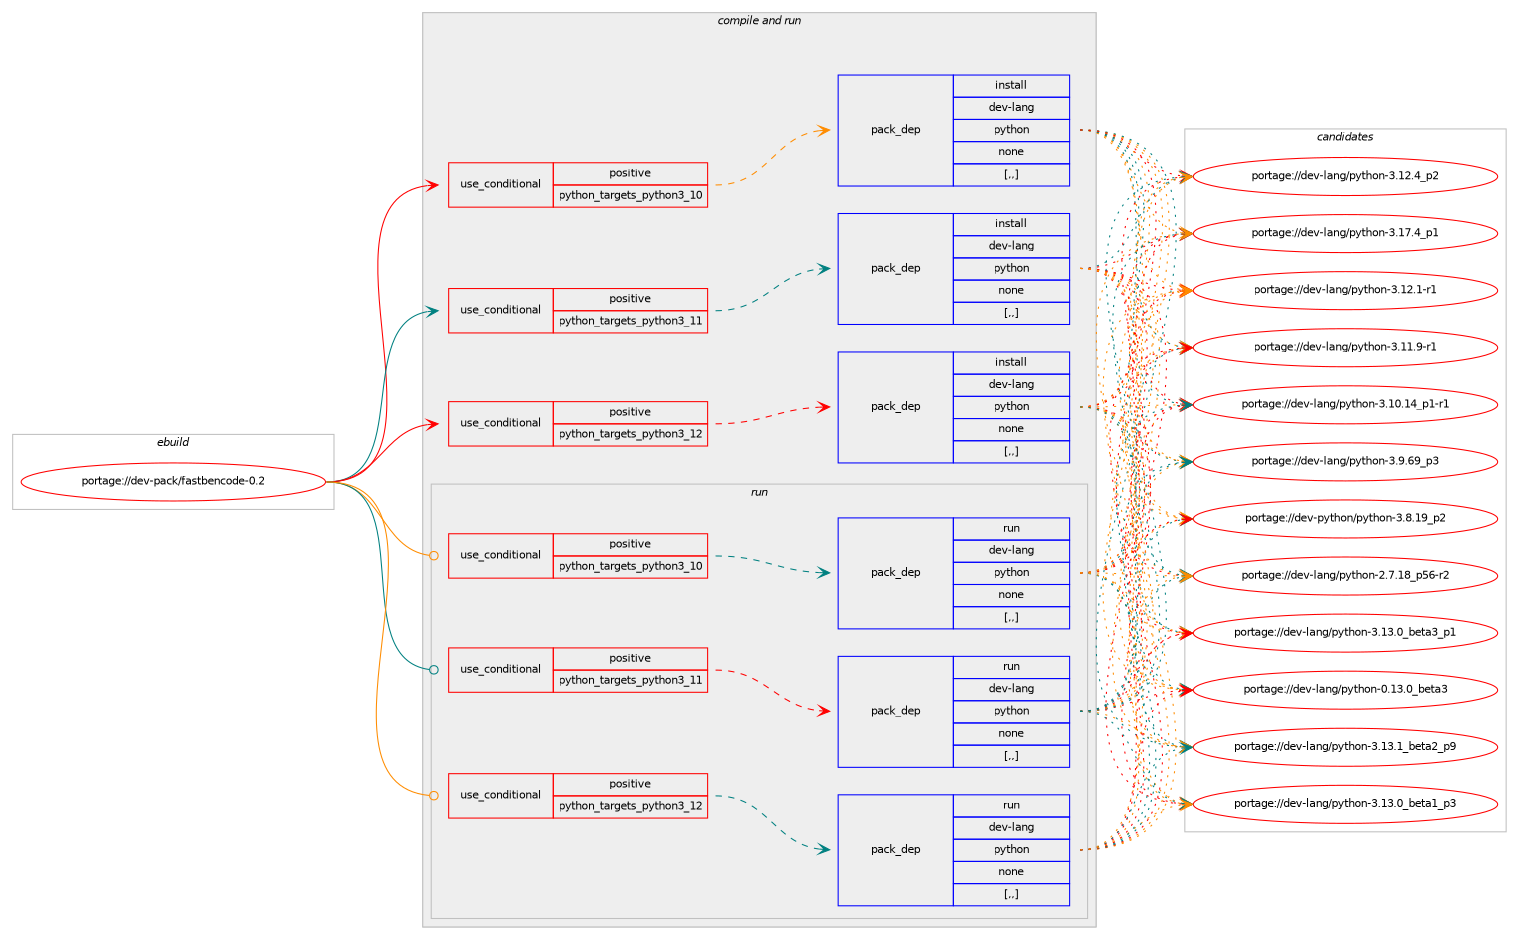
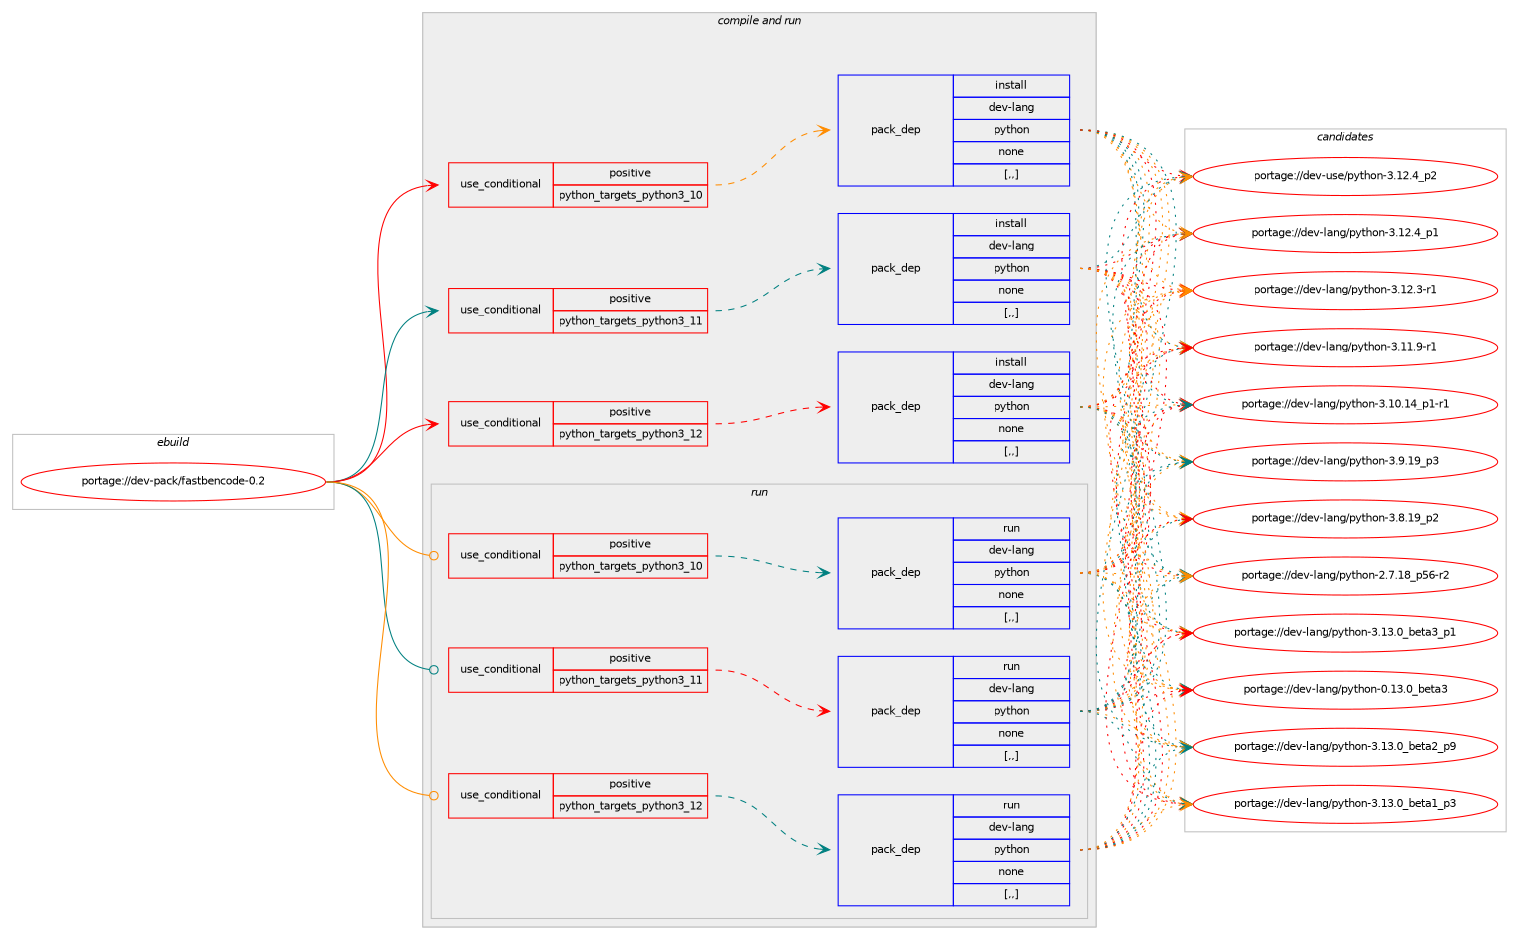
  digraph {
    compound=true
    concentrate=true
    fontname=Helvetica
    fontsize=10
    newrank=true
    rankdir=LR
    ranksep=1.5
    node [color=red fontname=Helvetica fontsize=10]
    edge [arrowhead=vee color=darkorange headport=w style=dotted tailport=e weight=100]
    n1 [label="portage://dev-pack/fastbencode-0.2" width=4]
    n2 [color=blue label=<<TABLE BORDER="0" CELLBORDER="1" CELLSPACING="0" CELLPADDING="4" WIDTH="220"><TR><TD ROWSPAN="6" CELLPADDING="30">pack_dep</TD></TR><TR><TD WIDTH="110">install</TD></TR><TR><TD>dev-lang</TD></TR><TR><TD>python</TD></TR><TR><TD>none</TD></TR><TR><TD>[,,]</TD></TR></TABLE>> shape=none]
    n3 [label=<<TABLE BORDER="0" CELLBORDER="1" CELLSPACING="0" CELLPADDING="4"><TR><TD ROWSPAN="3" CELLPADDING="10">use_conditional</TD></TR><TR><TD>positive</TD></TR><TR><TD>python_targets_python3_10</TD></TR></TABLE>> shape=none]
    n4 [color=blue label=<<TABLE BORDER="0" CELLBORDER="1" CELLSPACING="0" CELLPADDING="4" WIDTH="220"><TR><TD ROWSPAN="6" CELLPADDING="30">pack_dep</TD></TR><TR><TD WIDTH="110">install</TD></TR><TR><TD>dev-lang</TD></TR><TR><TD>python</TD></TR><TR><TD>none</TD></TR><TR><TD>[,,]</TD></TR></TABLE>> shape=none]
    n5 [label=<<TABLE BORDER="0" CELLBORDER="1" CELLSPACING="0" CELLPADDING="4"><TR><TD ROWSPAN="3" CELLPADDING="10">use_conditional</TD></TR><TR><TD>positive</TD></TR><TR><TD>python_targets_python3_11</TD></TR></TABLE>> shape=none]
    n6 [color=blue label=<<TABLE BORDER="0" CELLBORDER="1" CELLSPACING="0" CELLPADDING="4" WIDTH="220"><TR><TD ROWSPAN="6" CELLPADDING="30">pack_dep</TD></TR><TR><TD WIDTH="110">install</TD></TR><TR><TD>dev-lang</TD></TR><TR><TD>python</TD></TR><TR><TD>none</TD></TR><TR><TD>[,,]</TD></TR></TABLE>> shape=none]
    n7 [label=<<TABLE BORDER="0" CELLBORDER="1" CELLSPACING="0" CELLPADDING="4"><TR><TD ROWSPAN="3" CELLPADDING="10">use_conditional</TD></TR><TR><TD>positive</TD></TR><TR><TD>python_targets_python3_12</TD></TR></TABLE>> shape=none]
    n8 [color=blue label=<<TABLE BORDER="0" CELLBORDER="1" CELLSPACING="0" CELLPADDING="4" WIDTH="220"><TR><TD ROWSPAN="6" CELLPADDING="30">pack_dep</TD></TR><TR><TD WIDTH="110">run</TD></TR><TR><TD>dev-lang</TD></TR><TR><TD>python</TD></TR><TR><TD>none</TD></TR><TR><TD>[,,]</TD></TR></TABLE>> shape=none]
    n9 [label=<<TABLE BORDER="0" CELLBORDER="1" CELLSPACING="0" CELLPADDING="4"><TR><TD ROWSPAN="3" CELLPADDING="10">use_conditional</TD></TR><TR><TD>positive</TD></TR><TR><TD>python_targets_python3_10</TD></TR></TABLE>> shape=none]
    n10 [color=blue label=<<TABLE BORDER="0" CELLBORDER="1" CELLSPACING="0" CELLPADDING="4" WIDTH="220"><TR><TD ROWSPAN="6" CELLPADDING="30">pack_dep</TD></TR><TR><TD WIDTH="110">run</TD></TR><TR><TD>dev-lang</TD></TR><TR><TD>python</TD></TR><TR><TD>none</TD></TR><TR><TD>[,,]</TD></TR></TABLE>> shape=none]
    n11 [label=<<TABLE BORDER="0" CELLBORDER="1" CELLSPACING="0" CELLPADDING="4"><TR><TD ROWSPAN="3" CELLPADDING="10">use_conditional</TD></TR><TR><TD>positive</TD></TR><TR><TD>python_targets_python3_11</TD></TR></TABLE>> shape=none]
    n12 [color=blue label=<<TABLE BORDER="0" CELLBORDER="1" CELLSPACING="0" CELLPADDING="4" WIDTH="220"><TR><TD ROWSPAN="6" CELLPADDING="30">pack_dep</TD></TR><TR><TD WIDTH="110">run</TD></TR><TR><TD>dev-lang</TD></TR><TR><TD>python</TD></TR><TR><TD>none</TD></TR><TR><TD>[,,]</TD></TR></TABLE>> shape=none]
    n13 [label=<<TABLE BORDER="0" CELLBORDER="1" CELLSPACING="0" CELLPADDING="4"><TR><TD ROWSPAN="3" CELLPADDING="10">use_conditional</TD></TR><TR><TD>positive</TD></TR><TR><TD>python_targets_python3_12</TD></TR></TABLE>> shape=none]
    n14 [label="portage://dev-lang/python-3.13.0_beta3_p1" width=4]
    n15 [label="portage://dev-lang/python-0.13.0_beta3" width=4]
-   n16 [label="portage://dev-lang/python-3.13.1_beta2_p9" width=4]
+   n16 [label="portage://dev-lang/python-3.13.0_beta2_p9" width=4]
    n17 [label="portage://dev-lang/python-3.13.0_beta1_p3" width=4]
-   n18 [label="portage://dev-lang/python-3.12.4_p2" width=4]
-   n19 [label="portage://dev-lang/python-3.17.4_p1" width=4]
-   n20 [label="portage://dev-lang/python-3.12.1-r1" width=4]
+   n18 [label="portage://dev-use/python-3.12.4_p2" width=4]
+   n19 [label="portage://dev-lang/python-3.12.4_p1" width=4]
+   n20 [label="portage://dev-lang/python-3.12.3-r1" width=4]
    n21 [label="portage://dev-lang/python-3.11.9-r1" width=4]
    n22 [label="portage://dev-lang/python-3.10.14_p1-r1" width=4]
-   n23 [label="portage://dev-lang/python-3.9.69_p3" width=4]
-   n24 [label="portage://dev-python/python-3.8.19_p2" width=4]
+   n23 [label="portage://dev-lang/python-3.9.19_p3" width=4]
+   n24 [label="portage://dev-lang/python-3.8.19_p2" width=4]
    n25 [label="portage://dev-lang/python-2.7.18_p56-r2" width=4]
    subgraph cluster_1 {
      color=gray
      label=<<i>ebuild</i>>
      n1
    }
    subgraph cluster_2 {
      color=gray
      label=<<i>dependencies</i>>
      subgraph cluster_3 {
        color=gray
        fillcolor="#eeeeee"
        label=<<i>compile</i>>
        style=filled
        subgraph sub_4 {
          color=gray
          fillcolor="#eeeeee"
          label=<<i>compile</i>>
          style=filled
          n3
          subgraph sub_5 {
            color=gray
            fillcolor="#eeeeee"
            label=<<i>compile</i>>
            style=filled
            n2
          }
        }
        subgraph sub_6 {
          color=gray
          fillcolor="#eeeeee"
          label=<<i>compile</i>>
          style=filled
          n5
          subgraph sub_7 {
            color=gray
            fillcolor="#eeeeee"
            label=<<i>compile</i>>
            style=filled
            n4
          }
        }
        subgraph sub_8 {
          color=gray
          fillcolor="#eeeeee"
          label=<<i>compile</i>>
          style=filled
          n7
          subgraph sub_9 {
            color=gray
            fillcolor="#eeeeee"
            label=<<i>compile</i>>
            style=filled
            n6
          }
        }
      }
      subgraph cluster_10 {
        color=gray
        fillcolor="#eeeeee"
        label=<<i>compile and run</i>>
        style=filled
      }
      subgraph cluster_11 {
        color=gray
        fillcolor="#eeeeee"
        label=<<i>run</i>>
        style=filled
        subgraph sub_12 {
          color=gray
          fillcolor="#eeeeee"
          label=<<i>run</i>>
          style=filled
          n9
          subgraph sub_13 {
            color=gray
            fillcolor="#eeeeee"
            label=<<i>run</i>>
            style=filled
            n8
          }
        }
        subgraph sub_14 {
          color=gray
          fillcolor="#eeeeee"
          label=<<i>run</i>>
          style=filled
          n11
          subgraph sub_15 {
            color=gray
            fillcolor="#eeeeee"
            label=<<i>run</i>>
            style=filled
            n10
          }
        }
        subgraph sub_16 {
          color=gray
          fillcolor="#eeeeee"
          label=<<i>run</i>>
          style=filled
          n13
          subgraph sub_17 {
            color=gray
            fillcolor="#eeeeee"
            label=<<i>run</i>>
            style=filled
            n12
          }
        }
      }
    }
    subgraph cluster_18 {
      color=gray
      label=<<i>candidates</i>>
      rank=same
      subgraph sub_19 {
        color=black
        label=<<i>candidates</i>>
        nodesep=1
        rank=same
        n14
        n15
        n16
        n17
        n18
        n19
        n20
        n21
        n22
        n23
        n24
        n25
      }
      subgraph sub_20 {
        color=black
        label=<<i>candidates</i>>
        nodesep=1
        rank=same
        n14
        n15
        n16
        n17
        n18
        n19
        n20
        n21
        n22
        n23
        n24
        n25
      }
      subgraph sub_21 {
        color=black
        label=<<i>candidates</i>>
        nodesep=1
        rank=same
        n14
        n15
        n16
        n17
        n18
        n19
        n20
        n21
        n22
        n23
        n24
        n25
      }
      subgraph sub_22 {
        color=black
        label=<<i>candidates</i>>
        nodesep=1
        rank=same
        n14
        n15
        n16
        n17
        n18
        n19
        n20
        n21
        n22
        n23
        n24
        n25
      }
      subgraph sub_23 {
        color=black
        label=<<i>candidates</i>>
        nodesep=1
        rank=same
        n14
        n15
        n16
        n17
        n18
        n19
        n20
        n21
        n22
        n23
        n24
        n25
      }
      subgraph sub_24 {
        color=black
        label=<<i>candidates</i>>
        nodesep=1
        rank=same
        n14
        n15
        n16
        n17
        n18
        n19
        n20
        n21
        n22
        n23
        n24
        n25
      }
    }
    n1 -> n3 [color=red style=solid weight=20]
    n1 -> n5 [color=teal style=solid weight=20]
    n1 -> n7 [color=red style=solid weight=20]
    n1 -> n9 [arrowhead=odot style=solid weight=20]
    n1 -> n11 [arrowhead=odot color=teal style=solid weight=20]
    n1 -> n13 [arrowhead=odot style=solid weight=20]
    n2 -> n14
    n2 -> n15
    n2 -> n16 [color=teal]
    n2 -> n17
    n2 -> n18 [color=red]
    n2 -> n19
    n2 -> n20
    n2 -> n21 [color=teal]
    n2 -> n22 [color=teal]
    n2 -> n23 [color=teal]
    n2 -> n24
    n2 -> n25 [color=red]
    n3 -> n2 [style=dashed weight=20]
    n4 -> n14 [color=red]
    n4 -> n15
    n4 -> n16
    n4 -> n17 [color=red]
    n4 -> n18 [color=teal]
    n4 -> n19 [color=red]
    n4 -> n20 [color=red]
    n4 -> n21
    n4 -> n22 [color=red]
    n4 -> n23
    n4 -> n24
    n4 -> n25
    n5 -> n4 [color=teal style=dashed weight=20]
    n6 -> n14 [color=teal]
    n6 -> n15
    n6 -> n16
    n6 -> n17 [color=red]
    n6 -> n18
    n6 -> n19 [color=red]
    n6 -> n20
    n6 -> n21 [color=red]
    n6 -> n22
    n6 -> n23
    n6 -> n24
    n6 -> n25 [color=teal]
    n7 -> n6 [color=red style=dashed weight=20]
    n8 -> n14
    n8 -> n15 [color=teal]
    n8 -> n16 [color=teal]
    n8 -> n17
    n8 -> n18 [color=red]
    n8 -> n19 [color=red]
    n8 -> n20 [color=red]
    n8 -> n21 [color=teal]
    n8 -> n22 [color=red]
    n8 -> n23
    n8 -> n24
    n8 -> n25
    n9 -> n8 [color=teal style=dashed weight=20]
    n10 -> n14 [color=red]
    n10 -> n15 [color=red]
    n10 -> n16
    n10 -> n17 [color=teal]
    n10 -> n18 [color=teal]
    n10 -> n19 [color=teal]
    n10 -> n20
    n10 -> n21
    n10 -> n22 [color=red]
    n10 -> n23 [color=teal]
    n10 -> n24 [color=teal]
    n10 -> n25 [color=teal]
    n11 -> n10 [color=red style=dashed weight=20]
    n12 -> n14 [color=red]
    n12 -> n15 [color=red]
    n12 -> n16 [color=teal]
    n12 -> n17
    n12 -> n18
    n12 -> n19
    n12 -> n20
    n12 -> n21 [color=red]
    n12 -> n22 [color=teal]
    n12 -> n23 [color=teal]
    n12 -> n24 [color=red]
    n12 -> n25
    n13 -> n12 [color=teal style=dashed weight=20]
  }
